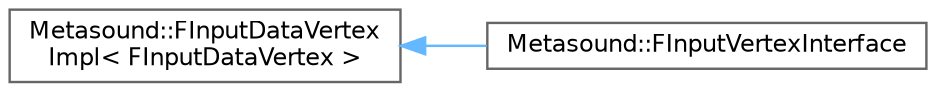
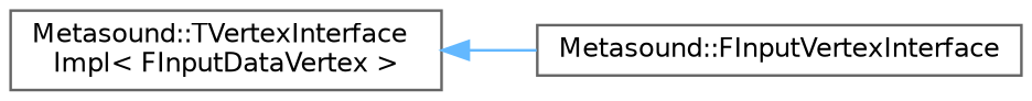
  digraph {
    rankdir=LR
    node [color=grey40 fillcolor=white fontname=Helvetica fontsize=10 shape=box style=filled]
-   n1 [height=0.2 label="Metasound::FInputDataVertex\lImpl\< FInputDataVertex \>" width=0.4]
+   n1 [height=0.2 label="Metasound::TVertexInterface\lImpl\< FInputDataVertex \>" width=0.4]
    n2 [height=0.2 label="Metasound::FInputVertexInterface" width=0.4]
    n1 -> n2 [color=steelblue1 dir=back fontname=Helvetica fontsize=10 labelfontname=Helvetica labelfontsize=10 style=solid]
  }
